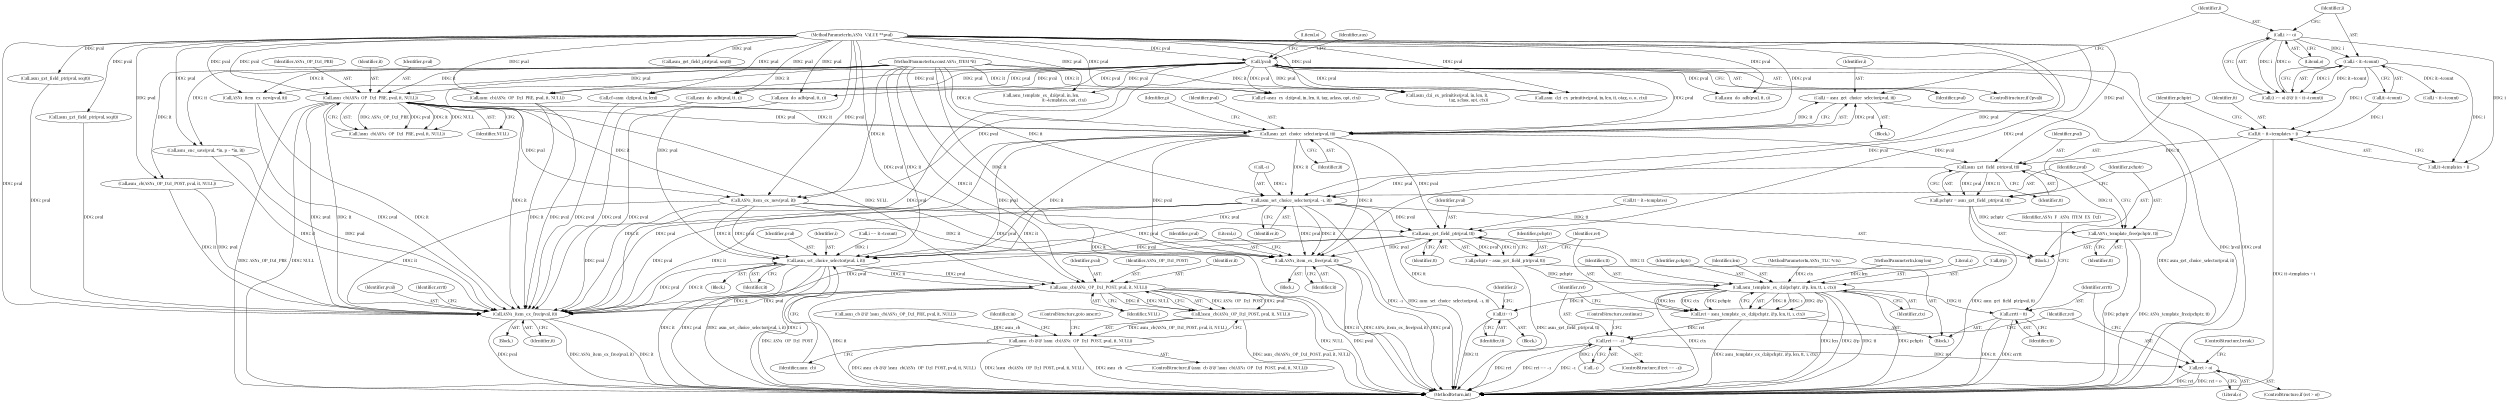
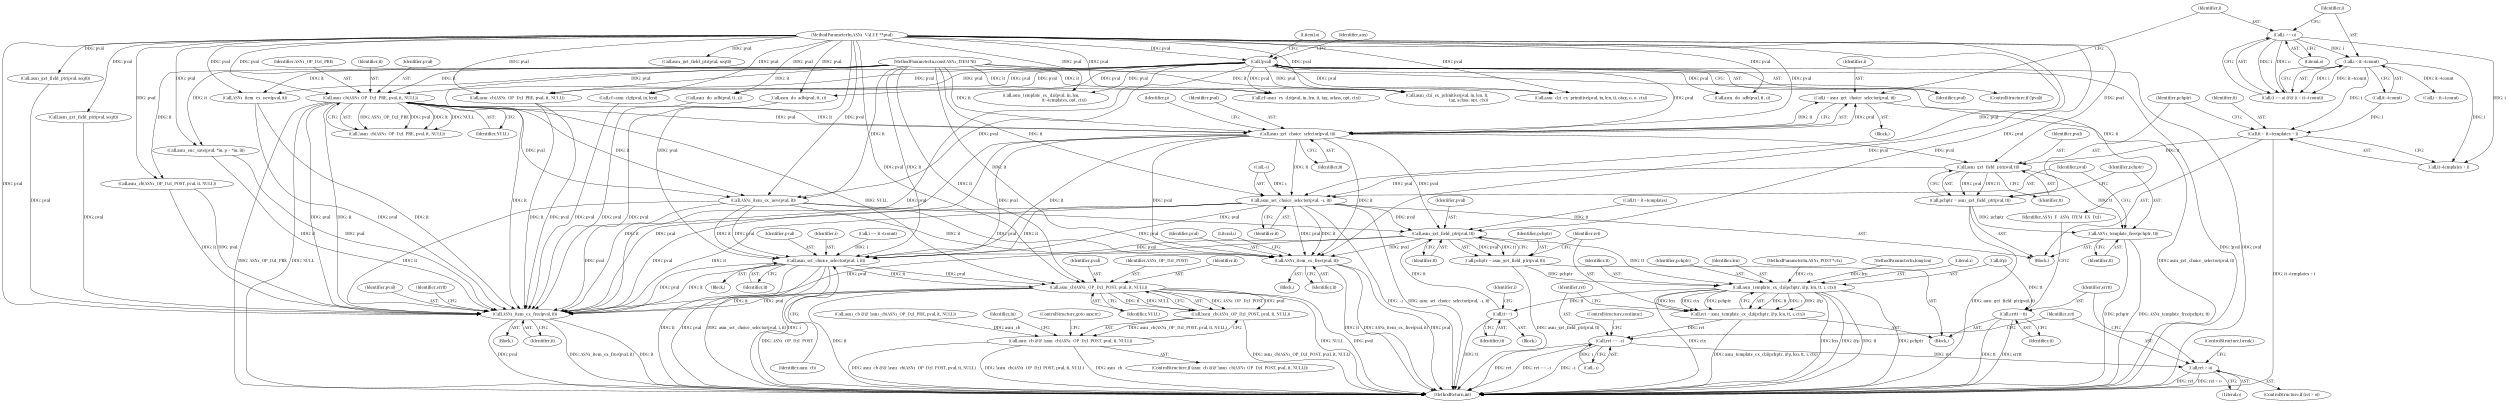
  digraph {
    fontname="Playfair Display"
    node [fontname="Playfair Display"]
    edge [fontname="Playfair Display"]
    n1 [label="(Call,tt = it->templates + i)"]
    n2 [label="(Call,asn1_get_field_ptr(pval, tt))"]
    n3 [label="(Call,it->templates + i)"]
    n4 [label="(Block,)"]
    n5 [label="(MethodReturn,int)"]
    n6 [label="(Call,asn1_set_choice_selector(pval, -1, it))"]
    n7 [label="(Call,pchptr = asn1_get_field_ptr(pval, tt))"]
    n8 [label="(Call,ASN1_template_free(pchptr, tt))"]
    n9 [label="(Identifier,tt)"]
    n10 [label="(Call,i >= 0)"]
    n11 [label="(Call,i < it->tcount)"]
    n12 [label="(Literal,0)"]
    n13 [label="(Call,(i >= 0) && (i < it->tcount))"]
    n14 [label="(Call,i < it->tcount)"]
    n15 [label="(Call,it->tcount)"]
    n16 [label="(Call,i = asn1_get_choice_selector(pval, it))"]
    n17 [label="(Call,asn1_get_choice_selector(pval, it))"]
    n18 [label="(Block,)"]
    n19 [label="(Call,asn1_get_field_ptr(pval, tt))"]
    n20 [label="(Call,ASN1_item_ex_free(pval, it))"]
    n21 [label="(Call,asn1_set_choice_selector(pval, i, it))"]
    n22 [label="(Call,ASN1_item_ex_free(pval, it))"]
    n23 [label="(Identifier,it)"]
    n24 [label="(Identifier,it)"]
    n25 [label="(Call,pchptr = asn1_get_field_ptr(pval, tt))"]
    n26 [label="(Call,asn1_template_ex_d2i(pchptr, &p, len, tt, 1, ctx))"]
    n27 [label="(Identifier,tt)"]
    n28 [label="(Block,)"]
    n29 [label="(Identifier,it)"]
    n30 [label="(Call,asn1_cb(ASN1_OP_D2I_POST, pval, it, NULL))"]
    n31 [label="(Block,)"]
    n32 [label="(Identifier,it)"]
    n33 [label="(Identifier,it)"]
    n34 [label="(Block,)"]
    n35 [label="(Call,!pval)"]
    n36 [label="(Call,asn1_cb(ASN1_OP_D2I_PRE, pval, it, NULL))"]
    n37 [label="(Call,asn1_do_adb(pval, tt, 1))"]
    n38 [label="(Call,asn1_cb(ASN1_OP_D2I_PRE, pval, it, NULL))"]
    n39 [label="(Call,ef->asn1_ex_d2i(pval, in, len, it, tag, aclass, opt, ctx))"]
    n40 [label="(Call,asn1_do_adb(pval, tt, 1))"]
    n41 [label="(Call,asn1_d2i_ex_primitive(pval, in, len, it,\n                                     tag, aclass, opt, ctx))"]
    n42 [label="(Identifier,pval)"]
    n43 [label="(Call,ASN1_item_ex_new(pval, it))"]
    n44 [label="(Call,cf->asn1_d2i(pval, in, len))"]
    n45 [label="(Call,asn1_d2i_ex_primitive(pval, in, len, it, otag, 0, 0, ctx))"]
    n46 [label="(Call,asn1_do_adb(pval, tt, 1))"]
    n47 [label="(ControlStructure,if (!pval))"]
    n48 [label="(Call,asn1_template_ex_d2i(pval, in, len,\n                                        it->templates, opt, ctx))"]
    n49 [label="(Call,ASN1_item_ex_new(pval, it))"]
    n50 [label="(Identifier,NULL)"]
    n51 [label="(Call,!asn1_cb(ASN1_OP_D2I_PRE, pval, it, NULL))"]
    n52 [label="(Call,asn1_enc_save(pval, *in, p - *in, it))"]
    n53 [label="(MethodParameterIn,ASN1_VALUE **pval)"]
    n54 [label="(Call,asn1_get_field_ptr(pval, seqtt))"]
    n55 [label="(Call,asn1_get_field_ptr(pval, seqtt))"]
    n56 [label="(Call,asn1_cb(ASN1_OP_D2I_POST, pval, it, NULL))"]
    n57 [label="(Call,asn1_get_field_ptr(pval, seqtt))"]
    n58 [label="(Call,!asn1_cb(ASN1_OP_D2I_POST, pval, it, NULL))"]
    n59 [label="(Identifier,NULL)"]
    n60 [label="(MethodParameterIn,const ASN1_ITEM *it)"]
    n61 [label="(Identifier,tt)"]
    n62 [label="(Block,)"]
    n63 [label="(Call,tt++)"]
    n64 [label="(Call,ret = asn1_template_ex_d2i(pchptr, &p, len, tt, 1, ctx))"]
    n65 [label="(Call,errtt = tt)"]
-   n66 [label="(Identifier,ctx)"]
    n67 [label="(Identifier,tt)"]
    n68 [label="(Block,)"]
    n69 [label="(Call,ret == -1)"]
    n70 [label="(Identifier,tt)"]
    n71 [label="(Call,ret > 0)"]
-   n72 [label="(ControlStructure,if (ret == -1))"]
    n73 [label="(Call,-1)"]
    n74 [label="(Literal,0)"]
    n75 [label="(ControlStructure,if (ret > 0))"]
    n76 [label="(Call,asn1_cb && !asn1_cb(ASN1_OP_D2I_POST, pval, it, NULL))"]
    n77 [label="(ControlStructure,if (asn1_cb && !asn1_cb(ASN1_OP_D2I_POST, pval, it, NULL)))"]
    n78 [label="(Identifier,asn1_cb)"]
    n79 [label="(Identifier,pval)"]
    n80 [label="(Identifier,ASN1_F_ASN1_ITEM_EX_D2I)"]
    n81 [label="(Call,&p)"]
    n82 [label="(Identifier,pchptr)"]
    n83 [label="(Identifier,pchptr)"]
    n84 [label="(Identifier,pval)"]
    n85 [label="(Identifier,ret)"]
    n86 [label="(Identifier,aux)"]
    n87 [label="(Identifier,errtt)"]
    n88 [label="(ControlStructure,continue;)"]
    n89 [label="(Identifier,len)"]
    n90 [label="(Identifier,pval)"]
    n91 [label="(Call,asn1_cb && !asn1_cb(ASN1_OP_D2I_PRE, pval, it, NULL))"]
    n92 [label="(Identifier,ASN1_OP_D2I_POST)"]
    n93 [label="(Identifier,p)"]
    n94 [label="(Identifier,pval)"]
    n95 [label="(Identifier,i)"]
    n96 [label="(Identifier,ret)"]
    n97 [label="(Identifier,pval)"]
    n98 [label="(Identifier,ASN1_OP_D2I_PRE)"]
    n99 [label="(Call,-1)"]
-   n100 [label="(MethodParameterIn,ASN1_TLC *ctx)"]
+   n100 [label="(MethodParameterIn,ASN1_POST *ctx)"]
    n101 [label="(Identifier,pval)"]
    n102 [label="(Identifier,ret)"]
    n103 [label="(MethodParameterIn,long len)"]
    n104 [label="(ControlStructure,break;)"]
    n105 [label="(Literal,1)"]
    n106 [label="(Literal,1)"]
    n107 [label="(Identifier,tt)"]
    n108 [label="(Identifier,pval)"]
    n109 [label="(Identifier,i)"]
    n110 [label="(Identifier,pchptr)"]
    n111 [label="(Identifier,i)"]
    n112 [label="(Identifier,it)"]
    n113 [label="(Identifier,errtt)"]
    n114 [label="(Identifier,pchptr)"]
    n115 [label="(Identifier,i)"]
    n116 [label="(Identifier,pval)"]
    n117 [label="(Identifier,pval)"]
    n118 [label="(Literal,0)"]
    n119 [label="(Identifier,i)"]
    n120 [label="(Identifier,in)"]
    n121 [label="(ControlStructure,goto auxerr;)"]
    n122 [label="(Identifier,tt)"]
    n123 [label="(Call,i == it->tcount)"]
    n124 [label="(Call,tt = it->templates)"]
    n125 [label="(Identifier,it)"]
    n1 -> n2 [label="DDG: tt"]
    n1 -> n3 [label="CFG: "]
    n1 -> n4 [label="AST: "]
    n1 -> n5 [label="DDG: it->templates + i"]
    n2 -> n6 [label="DDG: pval"]
    n2 -> n7 [label="AST: "]
    n2 -> n7 [label="DDG: pval"]
    n2 -> n7 [label="DDG: tt"]
    n2 -> n8 [label="DDG: tt"]
    n2 -> n9 [label="CFG: "]
    n3 -> n1 [label="AST: "]
    n6 -> n4 [label="AST: "]
    n6 -> n5 [label="DDG: asn1_set_choice_selector(pval, -1, it)"]
    n6 -> n5 [label="DDG: -1"]
    n6 -> n19 [label="DDG: pval"]
    n6 -> n20 [label="DDG: pval"]
    n6 -> n20 [label="DDG: it"]
    n6 -> n21 [label="DDG: pval"]
    n6 -> n21 [label="DDG: it"]
    n6 -> n22 [label="DDG: pval"]
    n6 -> n22 [label="DDG: it"]
    n6 -> n24 [label="CFG: "]
    n7 -> n2 [label="CFG: "]
    n7 -> n4 [label="AST: "]
    n7 -> n5 [label="DDG: asn1_get_field_ptr(pval, tt)"]
    n7 -> n8 [label="DDG: pchptr"]
    n8 -> n4 [label="AST: "]
    n8 -> n5 [label="DDG: ASN1_template_free(pchptr, tt)"]
    n8 -> n5 [label="DDG: pchptr"]
    n8 -> n61 [label="CFG: "]
    n9 -> n2 [label="AST: "]
    n10 -> n3 [label="DDG: i"]
    n10 -> n11 [label="DDG: i"]
    n10 -> n12 [label="CFG: "]
    n10 -> n13 [label="AST: "]
    n10 -> n13 [label="DDG: i"]
    n10 -> n13 [label="DDG: 0"]
    n11 -> n1 [label="DDG: i"]
    n11 -> n3 [label="DDG: i"]
    n11 -> n13 [label="AST: "]
    n11 -> n13 [label="DDG: i"]
    n11 -> n13 [label="DDG: it->tcount"]
    n11 -> n14 [label="DDG: it->tcount"]
    n11 -> n15 [label="CFG: "]
    n12 -> n10 [label="AST: "]
    n13 -> n10 [label="CFG: "]
    n13 -> n11 [label="CFG: "]
    n15 -> n1 [label="DDG: i"]
    n15 -> n11 [label="AST: "]
    n16 -> n5 [label="DDG: asn1_get_choice_selector(pval, it)"]
    n16 -> n17 [label="CFG: "]
    n16 -> n18 [label="AST: "]
    n17 -> n2 [label="DDG: pval"]
    n17 -> n6 [label="DDG: it"]
    n17 -> n16 [label="AST: "]
    n17 -> n16 [label="DDG: pval"]
    n17 -> n16 [label="DDG: it"]
    n17 -> n19 [label="DDG: pval"]
    n17 -> n20 [label="DDG: pval"]
    n17 -> n20 [label="DDG: it"]
    n17 -> n21 [label="DDG: pval"]
    n17 -> n21 [label="DDG: it"]
    n17 -> n22 [label="DDG: pval"]
    n17 -> n22 [label="DDG: it"]
    n17 -> n23 [label="CFG: "]
    n19 -> n20 [label="DDG: pval"]
    n19 -> n21 [label="DDG: pval"]
    n19 -> n22 [label="DDG: pval"]
    n19 -> n25 [label="AST: "]
    n19 -> n25 [label="DDG: pval"]
    n19 -> n25 [label="DDG: tt"]
    n19 -> n26 [label="DDG: tt"]
    n19 -> n27 [label="CFG: "]
    n20 -> n5 [label="DDG: ASN1_item_ex_free(pval, it)"]
    n20 -> n5 [label="DDG: pval"]
    n20 -> n5 [label="DDG: it"]
    n20 -> n28 [label="AST: "]
    n20 -> n29 [label="CFG: "]
    n21 -> n5 [label="DDG: i"]
    n21 -> n5 [label="DDG: it"]
    n21 -> n5 [label="DDG: pval"]
    n21 -> n5 [label="DDG: asn1_set_choice_selector(pval, i, it)"]
    n21 -> n22 [label="DDG: pval"]
    n21 -> n22 [label="DDG: it"]
    n21 -> n30 [label="DDG: pval"]
    n21 -> n30 [label="DDG: it"]
    n21 -> n31 [label="AST: "]
    n21 -> n32 [label="CFG: "]
    n22 -> n5 [label="DDG: it"]
    n22 -> n5 [label="DDG: pval"]
    n22 -> n5 [label="DDG: ASN1_item_ex_free(pval, it)"]
    n22 -> n33 [label="CFG: "]
    n22 -> n34 [label="AST: "]
    n23 -> n17 [label="AST: "]
    n24 -> n6 [label="AST: "]
    n25 -> n5 [label="DDG: asn1_get_field_ptr(pval, tt)"]
    n25 -> n19 [label="CFG: "]
    n25 -> n26 [label="DDG: pchptr"]
    n25 -> n62 [label="AST: "]
    n26 -> n5 [label="DDG: pchptr"]
    n26 -> n5 [label="DDG: ctx"]
    n26 -> n5 [label="DDG: len"]
    n26 -> n5 [label="DDG: &p"]
    n26 -> n5 [label="DDG: tt"]
    n26 -> n63 [label="DDG: tt"]
    n26 -> n64 [label="AST: "]
    n26 -> n64 [label="DDG: tt"]
    n26 -> n64 [label="DDG: 1"]
    n26 -> n64 [label="DDG: &p"]
    n26 -> n64 [label="DDG: len"]
    n26 -> n64 [label="DDG: ctx"]
    n26 -> n64 [label="DDG: pchptr"]
-   n26 -> n65 [label="DDG: tt"]
-   n26 -> n66 [label="CFG: "]
+   n81 -> n65 [label="DDG: tt"]
    n27 -> n19 [label="AST: "]
    n29 -> n20 [label="AST: "]
    n30 -> n5 [label="DDG: ASN1_OP_D2I_POST"]
    n30 -> n5 [label="DDG: it"]
    n30 -> n5 [label="DDG: NULL"]
    n30 -> n5 [label="DDG: pval"]
    n30 -> n22 [label="DDG: pval"]
    n30 -> n22 [label="DDG: it"]
    n30 -> n58 [label="AST: "]
    n30 -> n58 [label="DDG: ASN1_OP_D2I_POST"]
    n30 -> n58 [label="DDG: pval"]
    n30 -> n58 [label="DDG: it"]
    n30 -> n58 [label="DDG: NULL"]
    n30 -> n59 [label="CFG: "]
    n32 -> n21 [label="AST: "]
    n33 -> n22 [label="AST: "]
    n35 -> n5 [label="DDG: pval"]
    n35 -> n5 [label="DDG: !pval"]
    n35 -> n17 [label="DDG: pval"]
    n35 -> n22 [label="DDG: pval"]
    n35 -> n36 [label="DDG: pval"]
    n35 -> n37 [label="DDG: pval"]
    n35 -> n38 [label="DDG: pval"]
    n35 -> n39 [label="DDG: pval"]
    n35 -> n40 [label="DDG: pval"]
    n35 -> n41 [label="DDG: pval"]
    n35 -> n42 [label="CFG: "]
    n35 -> n43 [label="DDG: pval"]
    n35 -> n44 [label="DDG: pval"]
    n35 -> n45 [label="DDG: pval"]
    n35 -> n46 [label="DDG: pval"]
    n35 -> n47 [label="AST: "]
    n35 -> n48 [label="DDG: pval"]
    n35 -> n49 [label="DDG: pval"]
    n36 -> n5 [label="DDG: ASN1_OP_D2I_PRE"]
    n36 -> n5 [label="DDG: NULL"]
    n36 -> n17 [label="DDG: pval"]
    n36 -> n17 [label="DDG: it"]
    n36 -> n22 [label="DDG: pval"]
    n36 -> n22 [label="DDG: it"]
    n36 -> n30 [label="DDG: NULL"]
    n36 -> n43 [label="DDG: pval"]
    n36 -> n43 [label="DDG: it"]
    n36 -> n50 [label="CFG: "]
    n36 -> n51 [label="AST: "]
    n36 -> n51 [label="DDG: ASN1_OP_D2I_PRE"]
    n36 -> n51 [label="DDG: pval"]
    n36 -> n51 [label="DDG: it"]
    n36 -> n51 [label="DDG: NULL"]
    n37 -> n22 [label="DDG: pval"]
    n38 -> n22 [label="DDG: pval"]
    n38 -> n22 [label="DDG: it"]
    n42 -> n35 [label="AST: "]
    n43 -> n19 [label="DDG: pval"]
    n43 -> n20 [label="DDG: pval"]
    n43 -> n20 [label="DDG: it"]
    n43 -> n21 [label="DDG: pval"]
    n43 -> n21 [label="DDG: it"]
    n43 -> n22 [label="DDG: pval"]
    n43 -> n22 [label="DDG: it"]
    n44 -> n22 [label="DDG: pval"]
    n46 -> n22 [label="DDG: pval"]
    n49 -> n22 [label="DDG: pval"]
    n49 -> n22 [label="DDG: it"]
    n50 -> n36 [label="AST: "]
    n51 -> n36 [label="CFG: "]
    n52 -> n22 [label="DDG: pval"]
    n52 -> n22 [label="DDG: it"]
    n53 -> n2 [label="DDG: pval"]
    n53 -> n6 [label="DDG: pval"]
    n53 -> n17 [label="DDG: pval"]
    n53 -> n19 [label="DDG: pval"]
    n53 -> n20 [label="DDG: pval"]
    n53 -> n21 [label="DDG: pval"]
    n53 -> n22 [label="DDG: pval"]
    n53 -> n30 [label="DDG: pval"]
    n53 -> n35 [label="DDG: pval"]
    n53 -> n36 [label="DDG: pval"]
    n53 -> n37 [label="DDG: pval"]
    n53 -> n38 [label="DDG: pval"]
    n53 -> n39 [label="DDG: pval"]
    n53 -> n40 [label="DDG: pval"]
    n53 -> n41 [label="DDG: pval"]
    n53 -> n43 [label="DDG: pval"]
    n53 -> n44 [label="DDG: pval"]
    n53 -> n45 [label="DDG: pval"]
    n53 -> n46 [label="DDG: pval"]
    n53 -> n48 [label="DDG: pval"]
    n53 -> n49 [label="DDG: pval"]
    n53 -> n52 [label="DDG: pval"]
    n53 -> n54 [label="DDG: pval"]
    n53 -> n55 [label="DDG: pval"]
    n53 -> n56 [label="DDG: pval"]
    n53 -> n57 [label="DDG: pval"]
    n54 -> n22 [label="DDG: pval"]
    n56 -> n22 [label="DDG: pval"]
    n56 -> n22 [label="DDG: it"]
    n57 -> n22 [label="DDG: pval"]
    n58 -> n5 [label="DDG: asn1_cb(ASN1_OP_D2I_POST, pval, it, NULL)"]
    n58 -> n30 [label="CFG: "]
    n58 -> n76 [label="AST: "]
    n58 -> n76 [label="DDG: asn1_cb(ASN1_OP_D2I_POST, pval, it, NULL)"]
    n59 -> n30 [label="AST: "]
-   n60 -> n5 [label="DDG: it"]
+   n60 -> n80 [label="DDG: it"]
    n60 -> n6 [label="DDG: it"]
    n60 -> n17 [label="DDG: it"]
    n60 -> n20 [label="DDG: it"]
    n60 -> n21 [label="DDG: it"]
    n60 -> n22 [label="DDG: it"]
    n60 -> n30 [label="DDG: it"]
    n60 -> n36 [label="DDG: it"]
    n60 -> n38 [label="DDG: it"]
    n60 -> n39 [label="DDG: it"]
    n60 -> n41 [label="DDG: it"]
    n60 -> n43 [label="DDG: it"]
    n60 -> n45 [label="DDG: it"]
    n60 -> n49 [label="DDG: it"]
    n60 -> n52 [label="DDG: it"]
    n60 -> n56 [label="DDG: it"]
    n61 -> n8 [label="AST: "]
    n63 -> n5 [label="DDG: tt"]
    n63 -> n19 [label="DDG: tt"]
    n63 -> n67 [label="CFG: "]
    n63 -> n68 [label="AST: "]
    n64 -> n5 [label="DDG: asn1_template_ex_d2i(pchptr, &p, len, tt, 1, ctx)"]
    n64 -> n26 [label="CFG: "]
    n64 -> n62 [label="AST: "]
    n64 -> n69 [label="DDG: ret"]
    n65 -> n5 [label="DDG: tt"]
    n65 -> n5 [label="DDG: errtt"]
    n65 -> n62 [label="AST: "]
    n65 -> n70 [label="CFG: "]
-   n66 -> n26 [label="AST: "]
    n67 -> n63 [label="AST: "]
    n69 -> n5 [label="DDG: ret"]
    n69 -> n5 [label="DDG: ret == -1"]
    n69 -> n5 [label="DDG: -1"]
    n69 -> n71 [label="DDG: ret"]
-   n69 -> n72 [label="AST: "]
    n69 -> n73 [label="CFG: "]
    n70 -> n65 [label="AST: "]
    n71 -> n5 [label="DDG: ret"]
    n71 -> n5 [label="DDG: ret > 0"]
    n71 -> n74 [label="CFG: "]
    n71 -> n75 [label="AST: "]
    n73 -> n69 [label="AST: "]
    n73 -> n69 [label="DDG: 1"]
    n74 -> n71 [label="AST: "]
    n76 -> n5 [label="DDG: asn1_cb"]
    n76 -> n5 [label="DDG: asn1_cb && !asn1_cb(ASN1_OP_D2I_POST, pval, it, NULL)"]
    n76 -> n5 [label="DDG: !asn1_cb(ASN1_OP_D2I_POST, pval, it, NULL)"]
    n76 -> n58 [label="CFG: "]
    n76 -> n77 [label="AST: "]
-   n76 -> n78 [label="CFG: "]
    n78 -> n21 [label="CFG: "]
    n79 -> n6 [label="AST: "]
    n79 -> n8 [label="CFG: "]
    n80 -> n65 [label="CFG: "]
    n81 -> n26 [label="AST: "]
    n82 -> n7 [label="CFG: "]
    n82 -> n8 [label="AST: "]
    n83 -> n25 [label="AST: "]
    n84 -> n17 [label="AST: "]
    n85 -> n25 [label="CFG: "]
    n85 -> n64 [label="AST: "]
    n86 -> n35 [label="CFG: "]
    n87 -> n65 [label="AST: "]
    n87 -> n71 [label="CFG: "]
    n88 -> n69 [label="CFG: "]
    n89 -> n26 [label="AST: "]
    n90 -> n19 [label="AST: "]
    n91 -> n76 [label="DDG: asn1_cb"]
    n92 -> n30 [label="AST: "]
    n93 -> n17 [label="CFG: "]
    n94 -> n22 [label="AST: "]
    n95 -> n16 [label="AST: "]
    n96 -> n64 [label="CFG: "]
    n96 -> n69 [label="AST: "]
    n97 -> n36 [label="AST: "]
    n98 -> n36 [label="AST: "]
    n99 -> n6 [label="AST: "]
    n99 -> n6 [label="DDG: 1"]
    n100 -> n26 [label="DDG: ctx"]
    n101 -> n20 [label="AST: "]
    n102 -> n69 [label="CFG: "]
    n102 -> n71 [label="AST: "]
    n103 -> n26 [label="DDG: len"]
    n104 -> n71 [label="CFG: "]
    n105 -> n26 [label="AST: "]
    n106 -> n20 [label="CFG: "]
    n107 -> n26 [label="AST: "]
    n108 -> n2 [label="AST: "]
    n109 -> n63 [label="CFG: "]
    n110 -> n1 [label="CFG: "]
    n110 -> n7 [label="AST: "]
    n111 -> n10 [label="CFG: "]
    n111 -> n11 [label="AST: "]
    n112 -> n30 [label="AST: "]
    n113 -> n22 [label="CFG: "]
    n114 -> n26 [label="AST: "]
    n115 -> n10 [label="AST: "]
    n115 -> n16 [label="CFG: "]
    n116 -> n30 [label="AST: "]
    n117 -> n21 [label="AST: "]
    n118 -> n35 [label="CFG: "]
    n119 -> n21 [label="AST: "]
    n120 -> n76 [label="CFG: "]
    n121 -> n76 [label="CFG: "]
    n122 -> n1 [label="AST: "]
    n123 -> n21 [label="DDG: i"]
    n124 -> n19 [label="DDG: tt"]
    n125 -> n36 [label="AST: "]
  }
